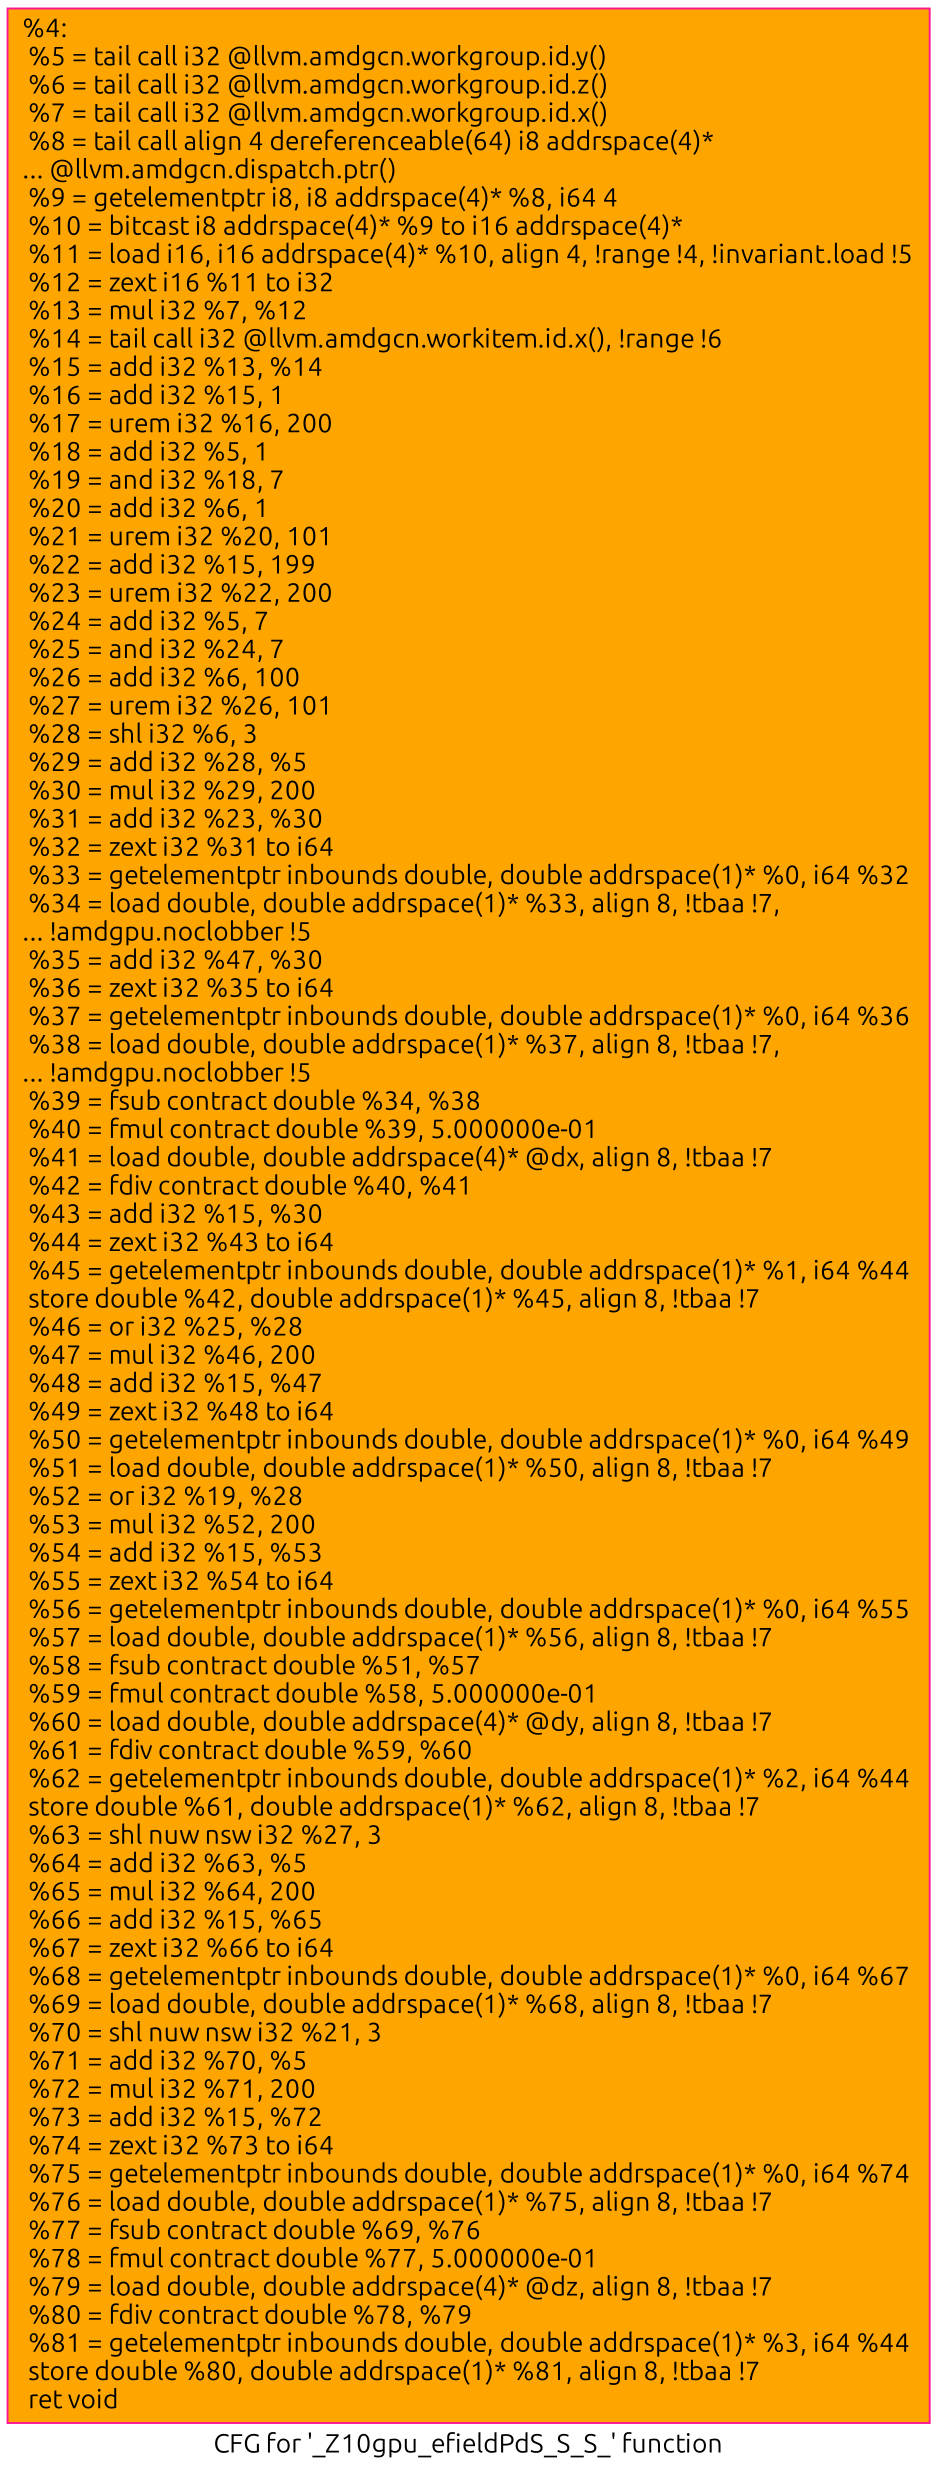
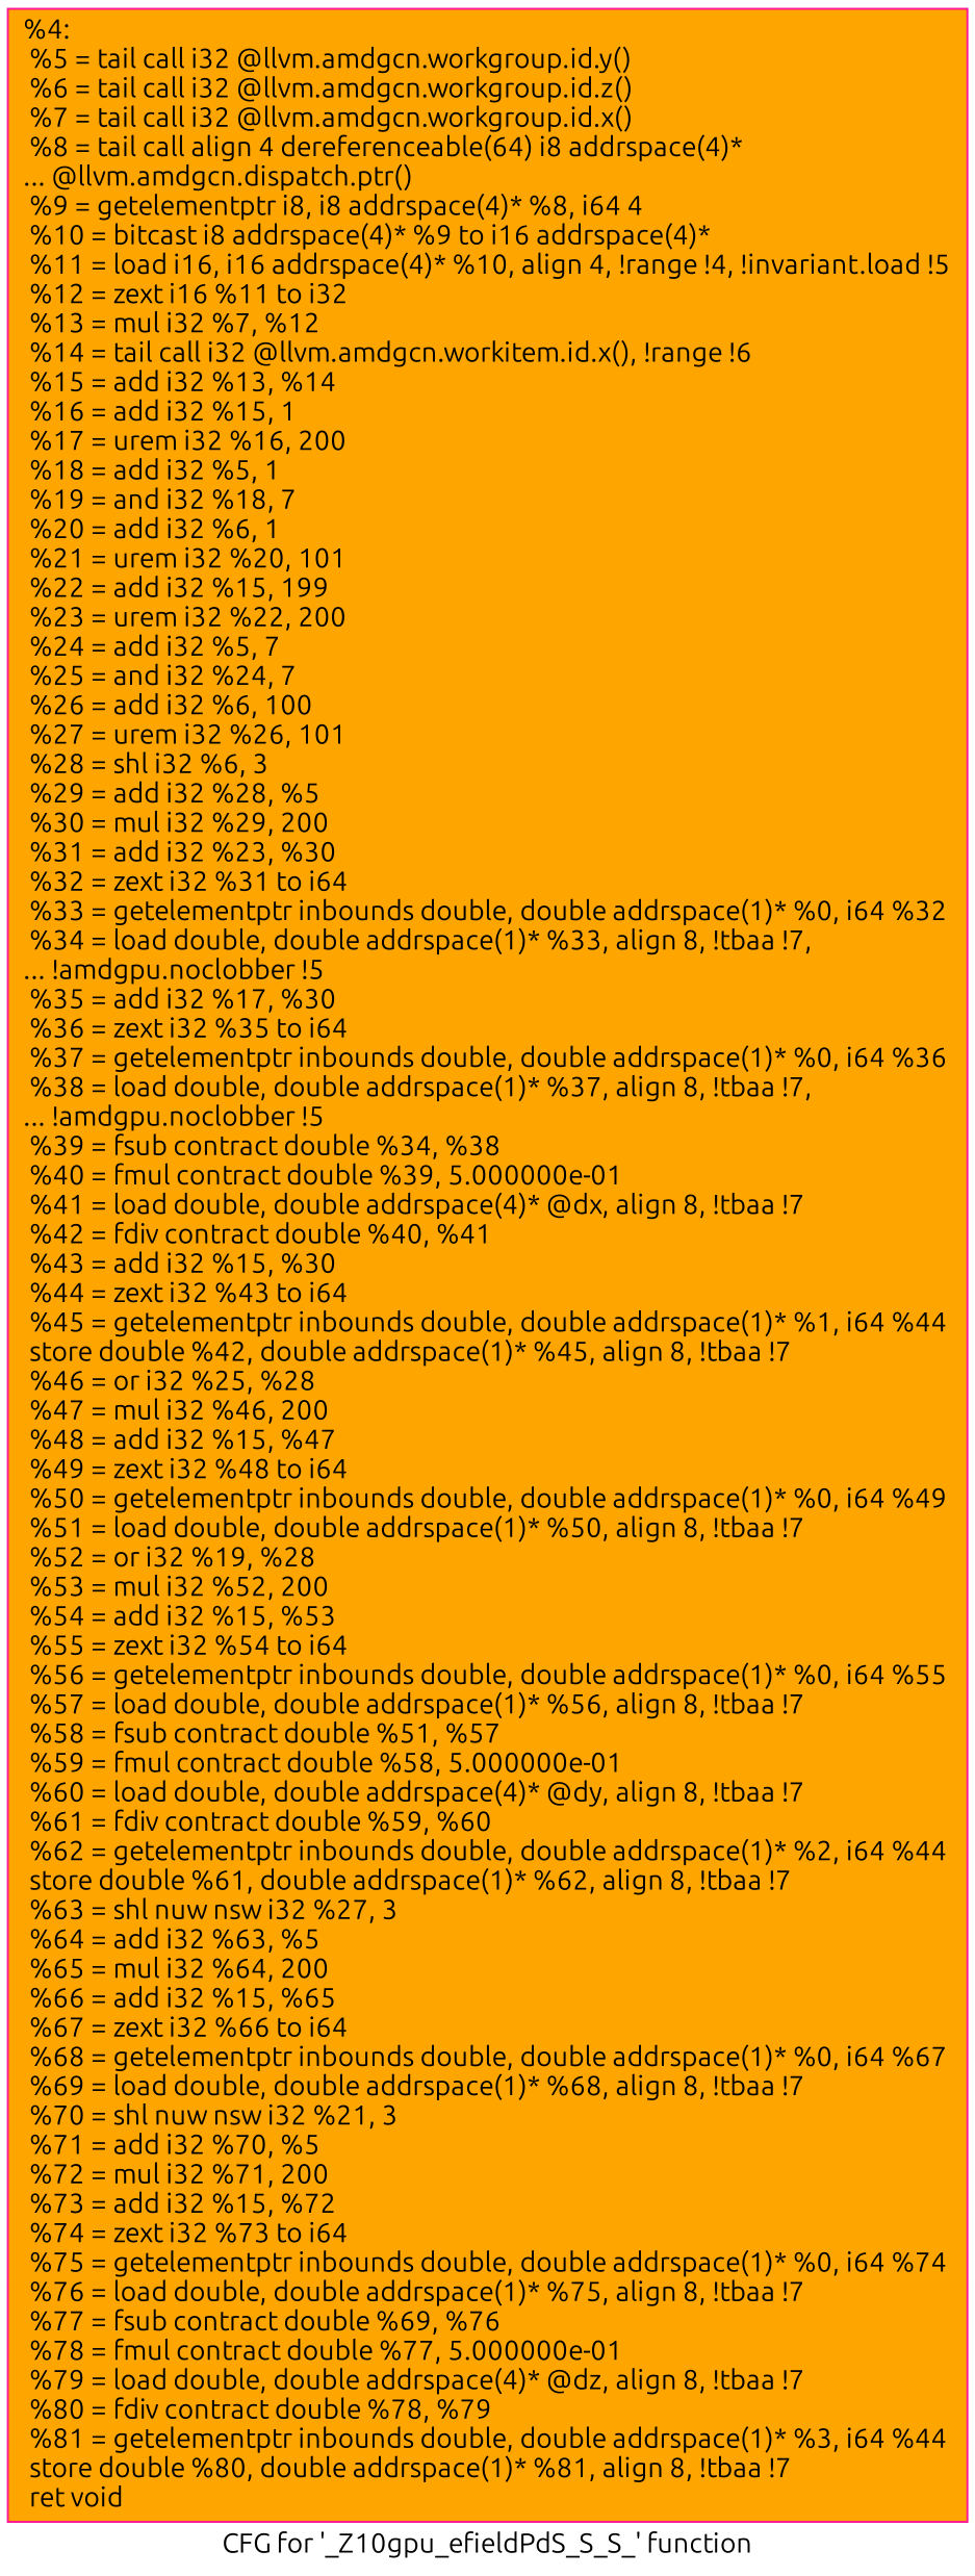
  digraph {
    label="CFG for '_Z10gpu_efieldPdS_S_S_' function"
    fontname=Ubuntu
-   n1 [color=deeppink fillcolor=orange label="{%4:\l  %5 = tail call i32 @llvm.amdgcn.workgroup.id.y()\l  %6 = tail call i32 @llvm.amdgcn.workgroup.id.z()\l  %7 = tail call i32 @llvm.amdgcn.workgroup.id.x()\l  %8 = tail call align 4 dereferenceable(64) i8 addrspace(4)*\l... @llvm.amdgcn.dispatch.ptr()\l  %9 = getelementptr i8, i8 addrspace(4)* %8, i64 4\l  %10 = bitcast i8 addrspace(4)* %9 to i16 addrspace(4)*\l  %11 = load i16, i16 addrspace(4)* %10, align 4, !range !4, !invariant.load !5\l  %12 = zext i16 %11 to i32\l  %13 = mul i32 %7, %12\l  %14 = tail call i32 @llvm.amdgcn.workitem.id.x(), !range !6\l  %15 = add i32 %13, %14\l  %16 = add i32 %15, 1\l  %17 = urem i32 %16, 200\l  %18 = add i32 %5, 1\l  %19 = and i32 %18, 7\l  %20 = add i32 %6, 1\l  %21 = urem i32 %20, 101\l  %22 = add i32 %15, 199\l  %23 = urem i32 %22, 200\l  %24 = add i32 %5, 7\l  %25 = and i32 %24, 7\l  %26 = add i32 %6, 100\l  %27 = urem i32 %26, 101\l  %28 = shl i32 %6, 3\l  %29 = add i32 %28, %5\l  %30 = mul i32 %29, 200\l  %31 = add i32 %23, %30\l  %32 = zext i32 %31 to i64\l  %33 = getelementptr inbounds double, double addrspace(1)* %0, i64 %32\l  %34 = load double, double addrspace(1)* %33, align 8, !tbaa !7,\l... !amdgpu.noclobber !5\l  %35 = add i32 %47, %30\l  %36 = zext i32 %35 to i64\l  %37 = getelementptr inbounds double, double addrspace(1)* %0, i64 %36\l  %38 = load double, double addrspace(1)* %37, align 8, !tbaa !7,\l... !amdgpu.noclobber !5\l  %39 = fsub contract double %34, %38\l  %40 = fmul contract double %39, 5.000000e-01\l  %41 = load double, double addrspace(4)* @dx, align 8, !tbaa !7\l  %42 = fdiv contract double %40, %41\l  %43 = add i32 %15, %30\l  %44 = zext i32 %43 to i64\l  %45 = getelementptr inbounds double, double addrspace(1)* %1, i64 %44\l  store double %42, double addrspace(1)* %45, align 8, !tbaa !7\l  %46 = or i32 %25, %28\l  %47 = mul i32 %46, 200\l  %48 = add i32 %15, %47\l  %49 = zext i32 %48 to i64\l  %50 = getelementptr inbounds double, double addrspace(1)* %0, i64 %49\l  %51 = load double, double addrspace(1)* %50, align 8, !tbaa !7\l  %52 = or i32 %19, %28\l  %53 = mul i32 %52, 200\l  %54 = add i32 %15, %53\l  %55 = zext i32 %54 to i64\l  %56 = getelementptr inbounds double, double addrspace(1)* %0, i64 %55\l  %57 = load double, double addrspace(1)* %56, align 8, !tbaa !7\l  %58 = fsub contract double %51, %57\l  %59 = fmul contract double %58, 5.000000e-01\l  %60 = load double, double addrspace(4)* @dy, align 8, !tbaa !7\l  %61 = fdiv contract double %59, %60\l  %62 = getelementptr inbounds double, double addrspace(1)* %2, i64 %44\l  store double %61, double addrspace(1)* %62, align 8, !tbaa !7\l  %63 = shl nuw nsw i32 %27, 3\l  %64 = add i32 %63, %5\l  %65 = mul i32 %64, 200\l  %66 = add i32 %15, %65\l  %67 = zext i32 %66 to i64\l  %68 = getelementptr inbounds double, double addrspace(1)* %0, i64 %67\l  %69 = load double, double addrspace(1)* %68, align 8, !tbaa !7\l  %70 = shl nuw nsw i32 %21, 3\l  %71 = add i32 %70, %5\l  %72 = mul i32 %71, 200\l  %73 = add i32 %15, %72\l  %74 = zext i32 %73 to i64\l  %75 = getelementptr inbounds double, double addrspace(1)* %0, i64 %74\l  %76 = load double, double addrspace(1)* %75, align 8, !tbaa !7\l  %77 = fsub contract double %69, %76\l  %78 = fmul contract double %77, 5.000000e-01\l  %79 = load double, double addrspace(4)* @dz, align 8, !tbaa !7\l  %80 = fdiv contract double %78, %79\l  %81 = getelementptr inbounds double, double addrspace(1)* %3, i64 %44\l  store double %80, double addrspace(1)* %81, align 8, !tbaa !7\l  ret void\l}" shape=record style=filled fontname=Ubuntu]
+   n1 [color=deeppink fillcolor=orange label="{%4:\l  %5 = tail call i32 @llvm.amdgcn.workgroup.id.y()\l  %6 = tail call i32 @llvm.amdgcn.workgroup.id.z()\l  %7 = tail call i32 @llvm.amdgcn.workgroup.id.x()\l  %8 = tail call align 4 dereferenceable(64) i8 addrspace(4)*\l... @llvm.amdgcn.dispatch.ptr()\l  %9 = getelementptr i8, i8 addrspace(4)* %8, i64 4\l  %10 = bitcast i8 addrspace(4)* %9 to i16 addrspace(4)*\l  %11 = load i16, i16 addrspace(4)* %10, align 4, !range !4, !invariant.load !5\l  %12 = zext i16 %11 to i32\l  %13 = mul i32 %7, %12\l  %14 = tail call i32 @llvm.amdgcn.workitem.id.x(), !range !6\l  %15 = add i32 %13, %14\l  %16 = add i32 %15, 1\l  %17 = urem i32 %16, 200\l  %18 = add i32 %5, 1\l  %19 = and i32 %18, 7\l  %20 = add i32 %6, 1\l  %21 = urem i32 %20, 101\l  %22 = add i32 %15, 199\l  %23 = urem i32 %22, 200\l  %24 = add i32 %5, 7\l  %25 = and i32 %24, 7\l  %26 = add i32 %6, 100\l  %27 = urem i32 %26, 101\l  %28 = shl i32 %6, 3\l  %29 = add i32 %28, %5\l  %30 = mul i32 %29, 200\l  %31 = add i32 %23, %30\l  %32 = zext i32 %31 to i64\l  %33 = getelementptr inbounds double, double addrspace(1)* %0, i64 %32\l  %34 = load double, double addrspace(1)* %33, align 8, !tbaa !7,\l... !amdgpu.noclobber !5\l  %35 = add i32 %17, %30\l  %36 = zext i32 %35 to i64\l  %37 = getelementptr inbounds double, double addrspace(1)* %0, i64 %36\l  %38 = load double, double addrspace(1)* %37, align 8, !tbaa !7,\l... !amdgpu.noclobber !5\l  %39 = fsub contract double %34, %38\l  %40 = fmul contract double %39, 5.000000e-01\l  %41 = load double, double addrspace(4)* @dx, align 8, !tbaa !7\l  %42 = fdiv contract double %40, %41\l  %43 = add i32 %15, %30\l  %44 = zext i32 %43 to i64\l  %45 = getelementptr inbounds double, double addrspace(1)* %1, i64 %44\l  store double %42, double addrspace(1)* %45, align 8, !tbaa !7\l  %46 = or i32 %25, %28\l  %47 = mul i32 %46, 200\l  %48 = add i32 %15, %47\l  %49 = zext i32 %48 to i64\l  %50 = getelementptr inbounds double, double addrspace(1)* %0, i64 %49\l  %51 = load double, double addrspace(1)* %50, align 8, !tbaa !7\l  %52 = or i32 %19, %28\l  %53 = mul i32 %52, 200\l  %54 = add i32 %15, %53\l  %55 = zext i32 %54 to i64\l  %56 = getelementptr inbounds double, double addrspace(1)* %0, i64 %55\l  %57 = load double, double addrspace(1)* %56, align 8, !tbaa !7\l  %58 = fsub contract double %51, %57\l  %59 = fmul contract double %58, 5.000000e-01\l  %60 = load double, double addrspace(4)* @dy, align 8, !tbaa !7\l  %61 = fdiv contract double %59, %60\l  %62 = getelementptr inbounds double, double addrspace(1)* %2, i64 %44\l  store double %61, double addrspace(1)* %62, align 8, !tbaa !7\l  %63 = shl nuw nsw i32 %27, 3\l  %64 = add i32 %63, %5\l  %65 = mul i32 %64, 200\l  %66 = add i32 %15, %65\l  %67 = zext i32 %66 to i64\l  %68 = getelementptr inbounds double, double addrspace(1)* %0, i64 %67\l  %69 = load double, double addrspace(1)* %68, align 8, !tbaa !7\l  %70 = shl nuw nsw i32 %21, 3\l  %71 = add i32 %70, %5\l  %72 = mul i32 %71, 200\l  %73 = add i32 %15, %72\l  %74 = zext i32 %73 to i64\l  %75 = getelementptr inbounds double, double addrspace(1)* %0, i64 %74\l  %76 = load double, double addrspace(1)* %75, align 8, !tbaa !7\l  %77 = fsub contract double %69, %76\l  %78 = fmul contract double %77, 5.000000e-01\l  %79 = load double, double addrspace(4)* @dz, align 8, !tbaa !7\l  %80 = fdiv contract double %78, %79\l  %81 = getelementptr inbounds double, double addrspace(1)* %3, i64 %44\l  store double %80, double addrspace(1)* %81, align 8, !tbaa !7\l  ret void\l}" shape=record style=filled fontname=Ubuntu]
  }
